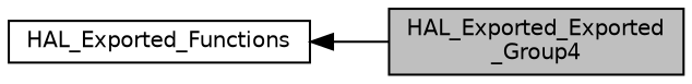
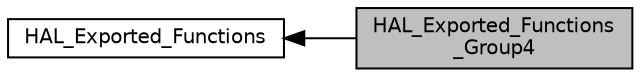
  digraph {
    rankdir=LR
    node [color=black fontname=Helvetica fontsize=10 shape=box style=filled]
    n1 [fillcolor=white height=0.2 label=HAL_Exported_Functions width=0.4]
-   n2 [fillcolor=grey75 fontcolor=black height=0.2 label="HAL_Exported_Exported\l_Group4" width=0.4]
+   n2 [fillcolor=grey75 fontcolor=black height=0.2 label="HAL_Exported_Functions\l_Group4" width=0.4]
    n1 -> n2 [dir=back fontname=Helvetica fontsize=10 labelfontname=Helvetica labelfontsize=10 shape=plaintext style=solid]
  }
